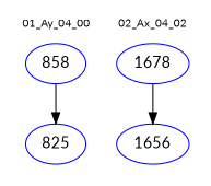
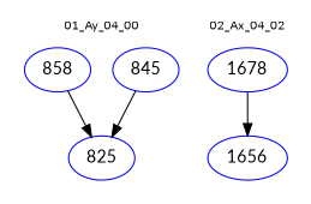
  digraph {
    fontname=Lato
    node [color=blue fontname=Lato]
    edge [color=black fontname=Lato]
+   n1 [label=845]
    n2 [label=825]
    n3 [label=858]
    n4 [label=1678]
    n5 [label=1656]
    subgraph cluster_1 {
      color=white
      fontsize=10
      label="01_Ay_04_00"
+     n1
      n2
      n3
    }
    subgraph cluster_2 {
      color=white
      fontsize=10
      label="02_Ax_04_02"
      n4
      n5
    }
+   n1 -> n2
    n3 -> n2
    n4 -> n5
  }
